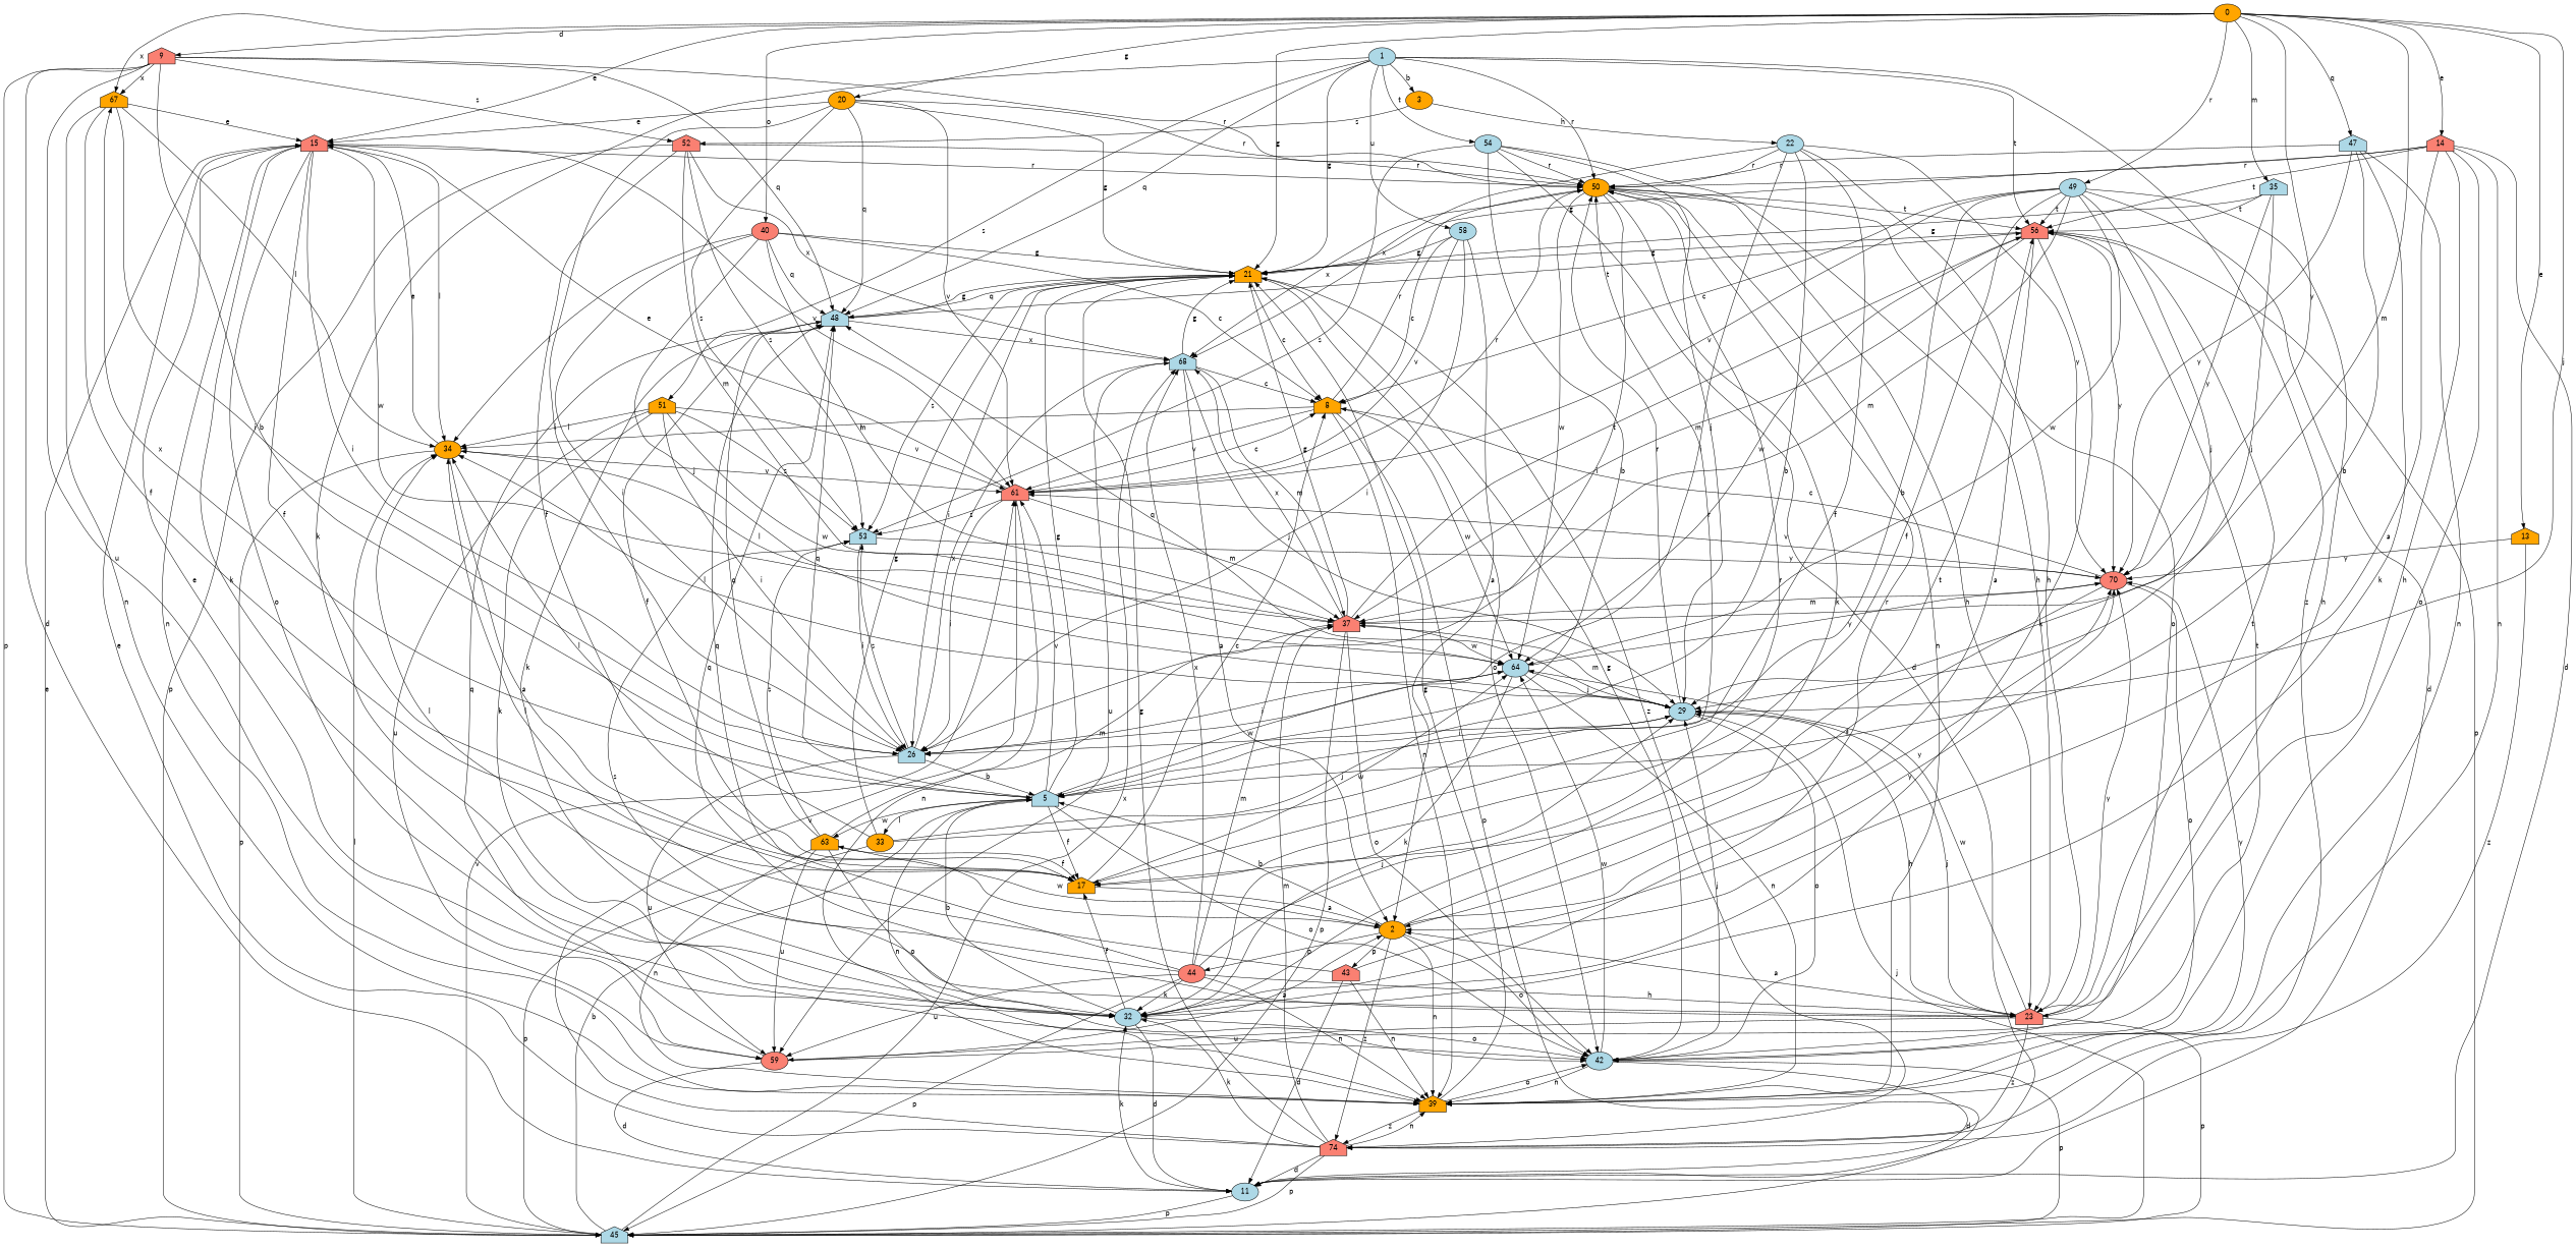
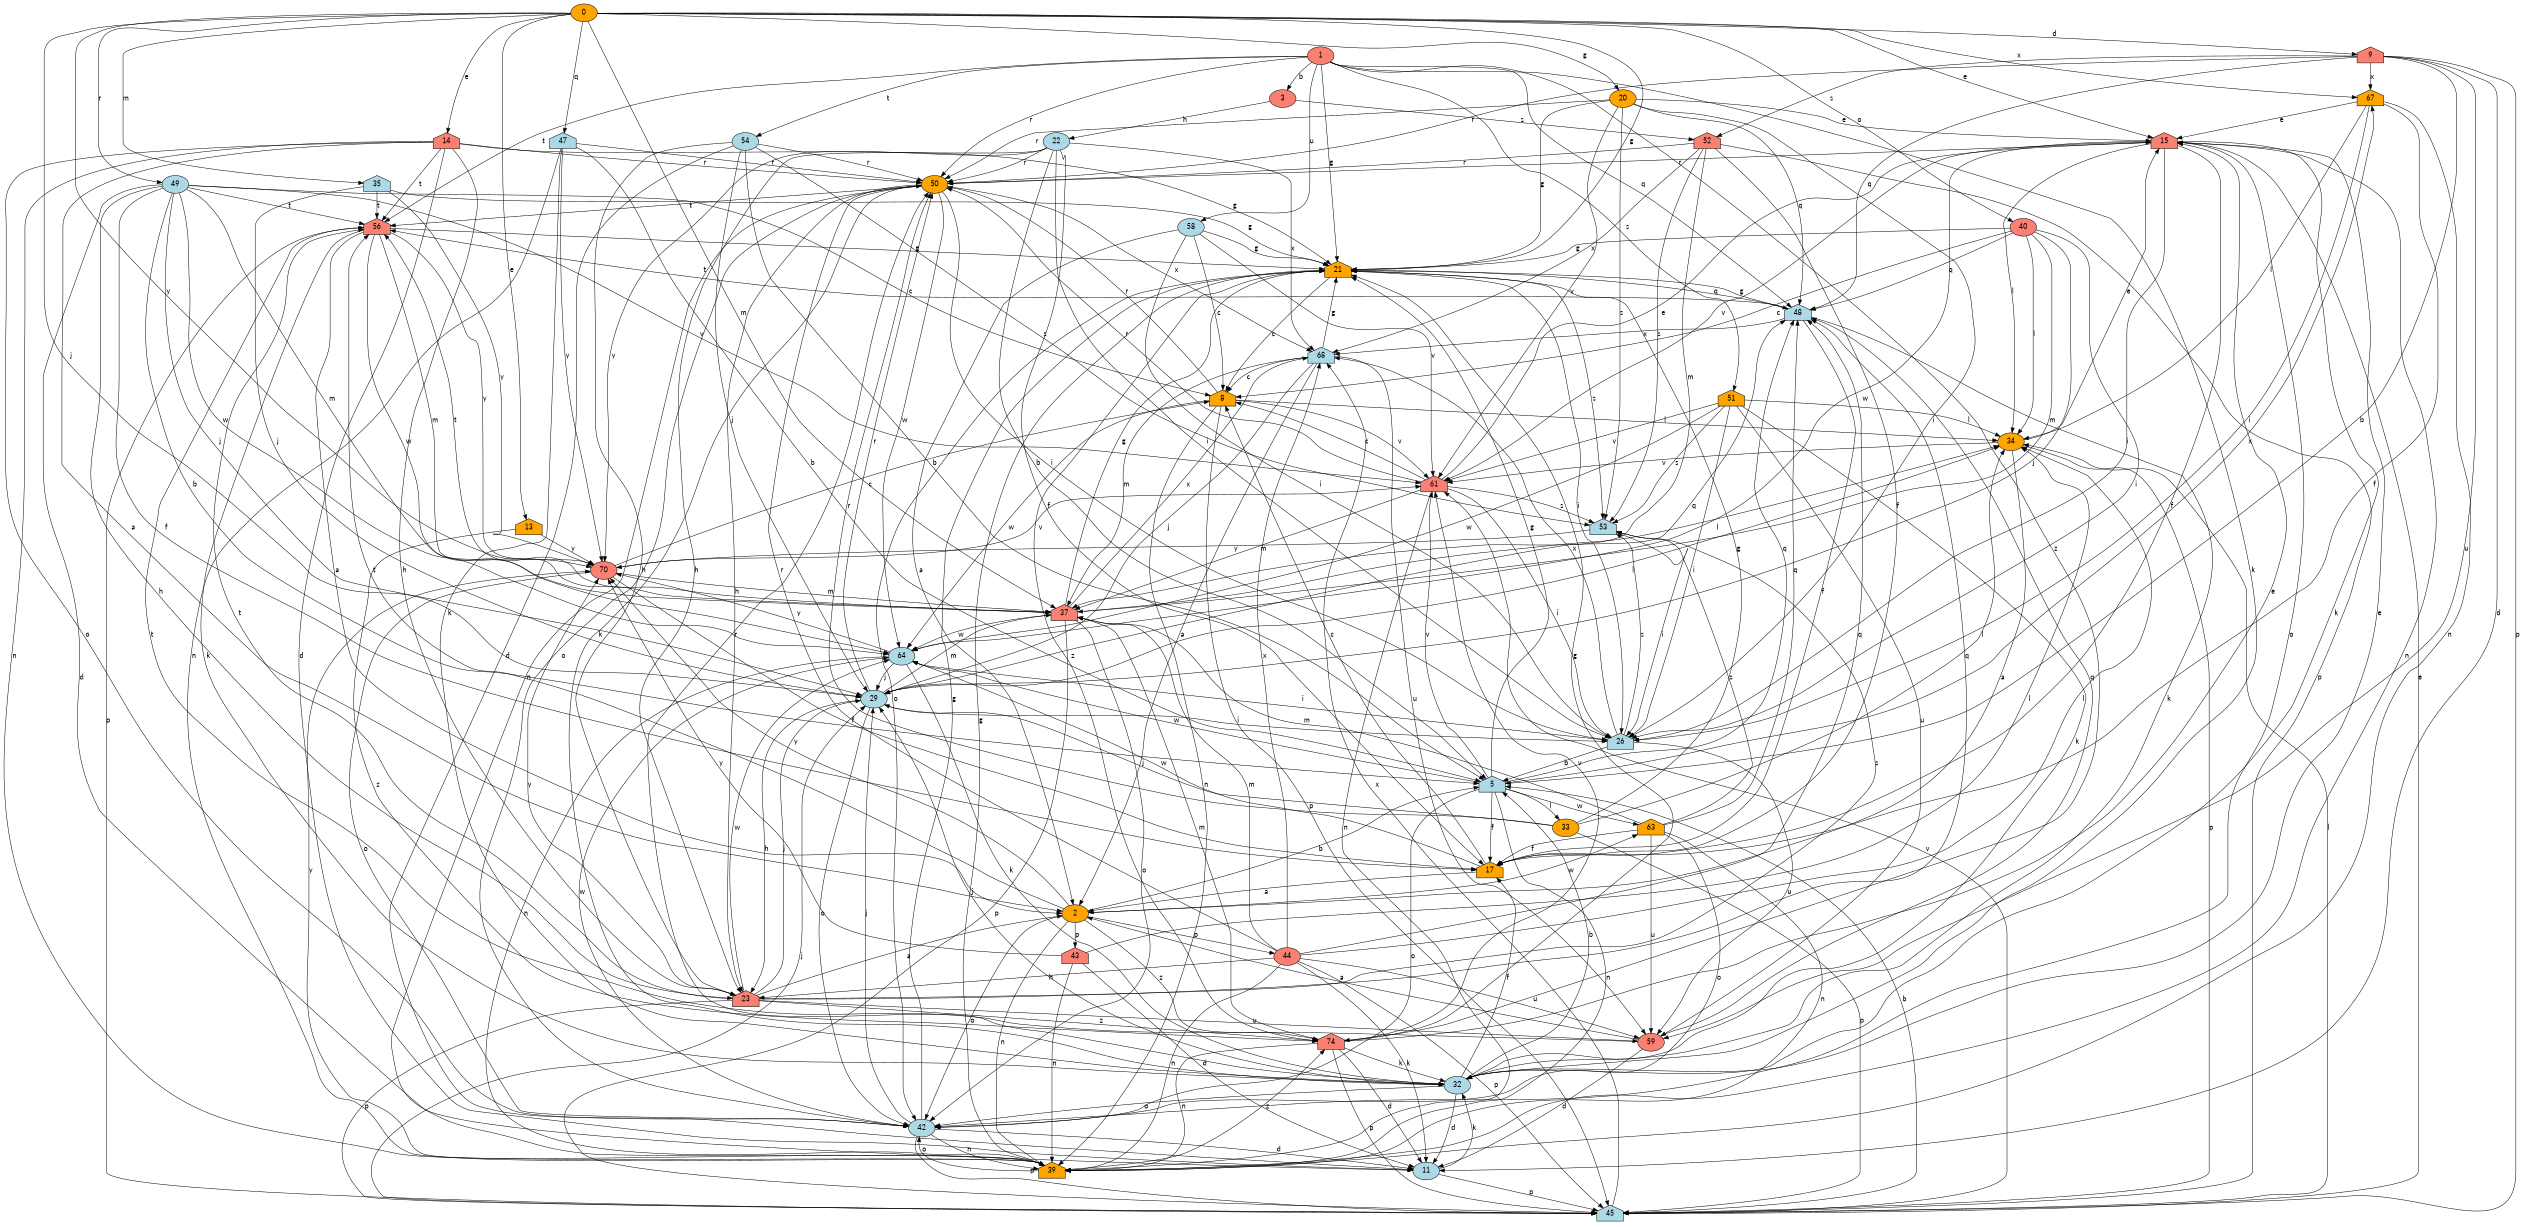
  strict digraph {
    fontname=Lato
    node [fillcolor=lightblue fontname=Lato shape=house style=filled]
    edge [fontname=Lato]
    0 [fillcolor=orange shape=ellipse]
    9 [fillcolor=salmon]
    13 [fillcolor=orange]
    14 [fillcolor=salmon]
    15 [fillcolor=salmon]
    20 [fillcolor=orange shape=ellipse]
    21 [fillcolor=orange]
    29 [shape=ellipse]
    35
    37 [fillcolor=salmon]
    40 [fillcolor=salmon shape=ellipse]
    47
    49 [shape=ellipse]
    67 [fillcolor=orange]
    70 [fillcolor=salmon shape=ellipse]
    48
    50 [fillcolor=orange shape=ellipse]
    5
    52 [fillcolor=salmon]
    45
    11 [shape=ellipse]
    59 [fillcolor=salmon shape=ellipse]
    74 [fillcolor=salmon]
    56 [fillcolor=salmon]
    2 [fillcolor=orange shape=ellipse]
    39 [fillcolor=orange]
    42 [shape=ellipse]
    23 [fillcolor=salmon]
    32 [shape=ellipse]
    17 [fillcolor=orange]
    61 [fillcolor=salmon]
    64 [shape=ellipse]
    34 [fillcolor=orange shape=ellipse]
    26
    53
    8 [fillcolor=orange]
    68
-   1 [shape=ellipse]
-   3 [fillcolor=orange shape=ellipse]
+   1 [fillcolor=salmon shape=ellipse]
+   3 [fillcolor=salmon shape=ellipse]
    51 [fillcolor=orange]
    54 [shape=ellipse]
    58 [shape=ellipse]
    22 [shape=ellipse]
    43 [fillcolor=salmon]
    44 [fillcolor=salmon shape=ellipse]
    63 [fillcolor=orange]
    33 [fillcolor=orange shape=ellipse]
    0 -> 9 [label=d]
    0 -> 13 [label=e]
    0 -> 14 [label=e]
    0 -> 15 [label=e]
    0 -> 20 [label=g]
    0 -> 21 [label=g]
    0 -> 29 [label=j]
    0 -> 35 [label=m]
    0 -> 37 [label=m]
    0 -> 40 [label=o]
    0 -> 47 [label=q]
    0 -> 49 [label=r]
    0 -> 67 [label=x]
    0 -> 70 [label=y]
    9 -> 67 [label=x]
    9 -> 48 [label=q]
    9 -> 50 [label=r]
    9 -> 5 [label=b]
    9 -> 52 [label=s]
    9 -> 45 [label=p]
    9 -> 11 [label=d]
    9 -> 59 [label=u]
    13 -> 70 [label=y]
    13 -> 74 [label=z]
    14 -> 21 [label=g]
    14 -> 50 [label=r]
    14 -> 11 [label=d]
    14 -> 56 [label=t]
    14 -> 2 [label=a]
    14 -> 39 [label=n]
    14 -> 42 [label=o]
    14 -> 23 [label=h]
    15 -> 50 [label=r]
    15 -> 39 [label=n]
    15 -> 42 [label=o]
    15 -> 32 [label=k]
    15 -> 17 [label=f]
    15 -> 61 [label=v]
    15 -> 64 [label=w]
    15 -> 34 [label=l]
    15 -> 26 [label=i]
    20 -> 15 [label=e]
    20 -> 21 [label=g]
    20 -> 48 [label=q]
    20 -> 50 [label=r]
    20 -> 61 [label=v]
    20 -> 26 [label=i]
    20 -> 53 [label=s]
    21 -> 48 [label=q]
    21 -> 74 [label=z]
    21 -> 42 [label=o]
    21 -> 26 [label=i]
    21 -> 53 [label=s]
    21 -> 8 [label=c]
    29 -> 37 [label=m]
    29 -> 48 [label=q]
    29 -> 50 [label=r]
    29 -> 42 [label=o]
    29 -> 23 [label=h]
    29 -> 34 [label=l]
    29 -> 26 [label=i]
    35 -> 21 [label=g]
    35 -> 29 [label=j]
    35 -> 70 [label=y]
    35 -> 56 [label=t]
    37 -> 21 [label=g]
    37 -> 45 [label=p]
    37 -> 56 [label=t]
    37 -> 42 [label=o]
    37 -> 64 [label=w]
    37 -> 34 [label=l]
    37 -> 68 [label=x]
    40 -> 21 [label=g]
    40 -> 29 [label=j]
    40 -> 37 [label=m]
    40 -> 48 [label=q]
    40 -> 34 [label=l]
    40 -> 26 [label=i]
    40 -> 8 [label=c]
    47 -> 70 [label=y]
    47 -> 50 [label=r]
    47 -> 5 [label=b]
    47 -> 39 [label=n]
    47 -> 32 [label=k]
    49 -> 29 [label=j]
    49 -> 37 [label=m]
    49 -> 5 [label=b]
    49 -> 11 [label=d]
    49 -> 56 [label=t]
    49 -> 23 [label=h]
    49 -> 17 [label=f]
    49 -> 61 [label=v]
    49 -> 64 [label=w]
    49 -> 8 [label=c]
    67 -> 15 [label=e]
    67 -> 39 [label=n]
    67 -> 17 [label=f]
    67 -> 34 [label=l]
    67 -> 26 [label=i]
    70 -> 37 [label=m]
    70 -> 42 [label=o]
    70 -> 17 [label=f]
    70 -> 61 [label=v]
    70 -> 8 [label=c]
    48 -> 21 [label=g]
    48 -> 56 [label=t]
    48 -> 32 [label=k]
    48 -> 17 [label=f]
    48 -> 68 [label=x]
    50 -> 56 [label=t]
    50 -> 39 [label=n]
    50 -> 42 [label=o]
    50 -> 23 [label=h]
    50 -> 32 [label=k]
    50 -> 64 [label=w]
    50 -> 26 [label=i]
    50 -> 68 [label=x]
    5 -> 21 [label=g]
    5 -> 67 [label=x]
    5 -> 48 [label=q]
    5 -> 39 [label=n]
    5 -> 42 [label=o]
    5 -> 17 [label=f]
    5 -> 61 [label=v]
    5 -> 64 [label=w]
    5 -> 63 [label=w]
    5 -> 33 [label=l]
    52 -> 37 [label=m]
    52 -> 50 [label=r]
    52 -> 45 [label=p]
    52 -> 17 [label=f]
    52 -> 53 [label=s]
    52 -> 68 [label=x]
    45 -> 15 [label=e]
    45 -> 29 [label=j]
    45 -> 5 [label=b]
    45 -> 61 [label=v]
    45 -> 34 [label=l]
    45 -> 68 [label=x]
    11 -> 45 [label=p]
    11 -> 32 [label=k]
    59 -> 48 [label=q]
    59 -> 11 [label=d]
    59 -> 56 [label=t]
    59 -> 2 [label=a]
    74 -> 15 [label=e]
    74 -> 21 [label=g]
    74 -> 37 [label=m]
    74 -> 45 [label=p]
    74 -> 11 [label=d]
    74 -> 39 [label=n]
    74 -> 32 [label=k]
    74 -> 61 [label=v]
    56 -> 21 [label=g]
    56 -> 37 [label=m]
    56 -> 70 [label=y]
    56 -> 45 [label=p]
    56 -> 2 [label=a]
    56 -> 32 [label=k]
    56 -> 64 [label=w]
    2 -> 70 [label=y]
    2 -> 5 [label=b]
    2 -> 74 [label=z]
    2 -> 56 [label=t]
    2 -> 39 [label=n]
    2 -> 42 [label=o]
    2 -> 43 [label=p]
    2 -> 44 [label=p]
    2 -> 63 [label=w]
    39 -> 21 [label=g]
    39 -> 70 [label=y]
    39 -> 74 [label=z]
    39 -> 42 [label=o]
    42 -> 21 [label=g]
    42 -> 29 [label=j]
    42 -> 45 [label=p]
    42 -> 11 [label=d]
    42 -> 39 [label=n]
    42 -> 64 [label=w]
    23 -> 29 [label=j]
    23 -> 70 [label=y]
    23 -> 48 [label=q]
    23 -> 45 [label=p]
    23 -> 59 [label=u]
    23 -> 74 [label=z]
    23 -> 56 [label=t]
    23 -> 2 [label=a]
    23 -> 64 [label=w]
    23 -> 53 [label=s]
    32 -> 15 [label=e]
    32 -> 29 [label=j]
    32 -> 50 [label=r]
    32 -> 5 [label=b]
    32 -> 11 [label=d]
    32 -> 42 [label=o]
    32 -> 17 [label=f]
    17 -> 2 [label=a]
    17 -> 64 [label=w]
    17 -> 8 [label=c]
    61 -> 15 [label=e]
    61 -> 37 [label=m]
    61 -> 50 [label=r]
    61 -> 39 [label=n]
    61 -> 26 [label=i]
    61 -> 53 [label=s]
    61 -> 8 [label=c]
    64 -> 29 [label=j]
    64 -> 70 [label=y]
    64 -> 39 [label=n]
    64 -> 32 [label=k]
    64 -> 26 [label=i]
    34 -> 15 [label=e]
    34 -> 45 [label=p]
    34 -> 2 [label=a]
    34 -> 61 [label=v]
    26 -> 5 [label=b]
    26 -> 59 [label=u]
    26 -> 53 [label=s]
    26 -> 68 [label=x]
    53 -> 70 [label=y]
    53 -> 26 [label=i]
    8 -> 50 [label=r]
    8 -> 45 [label=p]
    8 -> 39 [label=n]
    8 -> 61 [label=v]
    8 -> 64 [label=w]
    8 -> 34 [label=l]
    68 -> 21 [label=g]
    68 -> 29 [label=j]
    68 -> 37 [label=m]
    68 -> 59 [label=u]
    68 -> 2 [label=a]
    68 -> 8 [label=c]
    1 -> 21 [label=g]
    1 -> 48 [label=q]
    1 -> 50 [label=r]
    1 -> 74 [label=z]
    1 -> 56 [label=t]
    1 -> 32 [label=k]
    1 -> 3 [label=b]
    1 -> 51 [label=s]
    1 -> 54 [label=t]
    1 -> 58 [label=u]
    3 -> 52 [label=s]
    3 -> 22 [label=h]
    51 -> 59 [label=u]
    51 -> 32 [label=k]
    51 -> 61 [label=v]
    51 -> 64 [label=w]
    51 -> 34 [label=l]
    51 -> 26 [label=i]
    51 -> 53 [label=s]
    54 -> 29 [label=j]
    54 -> 50 [label=r]
    54 -> 5 [label=b]
    54 -> 11 [label=d]
    54 -> 23 [label=h]
    54 -> 53 [label=s]
    58 -> 21 [label=g]
    58 -> 2 [label=a]
    58 -> 61 [label=v]
    58 -> 26 [label=i]
    58 -> 8 [label=c]
    22 -> 70 [label=y]
    22 -> 50 [label=r]
    22 -> 5 [label=b]
    22 -> 23 [label=h]
    22 -> 17 [label=f]
    22 -> 26 [label=i]
    22 -> 68 [label=x]
    43 -> 70 [label=y]
    43 -> 11 [label=d]
    43 -> 39 [label=n]
    43 -> 34 [label=l]
    44 -> 37 [label=m]
    44 -> 48 [label=q]
    44 -> 50 [label=r]
    44 -> 45 [label=p]
    44 -> 59 [label=u]
    44 -> 39 [label=n]
    44 -> 23 [label=h]
-   44 -> 32 [label=k]
+   44 -> 11 [label=k]
    44 -> 34 [label=l]
    44 -> 68 [label=x]
    63 -> 37 [label=m]
    63 -> 48 [label=q]
    63 -> 59 [label=u]
    63 -> 39 [label=n]
    63 -> 42 [label=o]
    63 -> 17 [label=f]
    63 -> 53 [label=s]
    33 -> 21 [label=g]
    33 -> 29 [label=j]
    33 -> 50 [label=r]
    33 -> 45 [label=p]
    33 -> 34 [label=l]
  }
